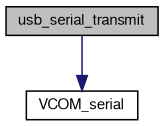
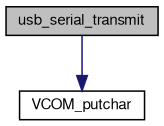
  digraph {
    rankdir=TB
    node [color=black fontname=FreeSans fontsize=10 shape=record style=filled]
    n1 [fillcolor=grey75 fontcolor=black height=0.2 label=usb_serial_transmit width=0.4]
-   n2 [fillcolor=white height=0.2 label=VCOM_serial width=0.4]
+   n2 [fillcolor=white height=0.2 label=VCOM_putchar width=0.4]
    n1 -> n2 [color=midnightblue fontname=FreeSans fontsize=10 labelfontname=FreeSans labelfontsize=10 style=solid]
  }
